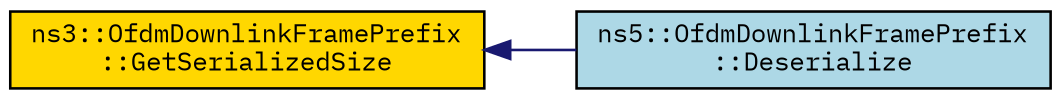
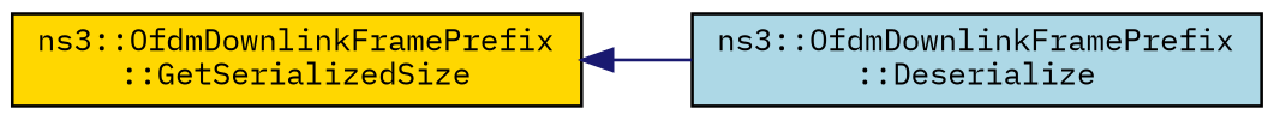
  digraph {
    rankdir=LR
    fontname="IBM Plex Mono"
    node [color=black fontname="IBM Plex Mono" fontsize=10 shape=record style=filled]
    n1 [fillcolor=gold fontcolor=black height=0.2 label="ns3::OfdmDownlinkFramePrefix\l::GetSerializedSize" width=0.4]
-   n2 [fillcolor=lightblue height=0.2 label="ns5::OfdmDownlinkFramePrefix\l::Deserialize" width=0.4]
+   n2 [fillcolor=lightblue height=0.2 label="ns3::OfdmDownlinkFramePrefix\l::Deserialize" width=0.4]
    n1 -> n2 [color=midnightblue dir=back fontname="IBM Plex Mono" fontsize=10 labelfontname=Helvetica labelfontsize=10 style=solid]
  }
